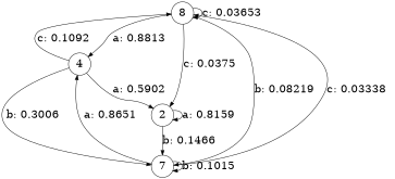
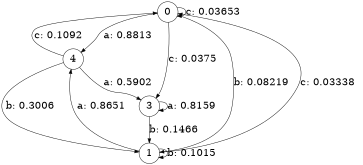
  digraph {
    node [fontsize=24 shape=circle]
    edge [fontsize=24]
-   0 [label=8]
+   0
    n2 [label=4]
-   1 [label=7]
-   3 [label=2]
+   1
+   3
    0 -> 0 [label="c: 0.03653  "]
    0 -> n2 [label="a: 0.8813   "]
    0 -> 1 [label="b: 0.08219  "]
    0 -> 3 [label="c: 0.0375   "]
    n2 -> 0 [label="c: 0.1092   "]
    n2 -> 1 [label="b: 0.3006   "]
    n2 -> 3 [label="a: 0.5902   "]
    1 -> 0 [label="c: 0.03338  "]
    1 -> n2 [label="a: 0.8651   "]
    1 -> 1 [label="b: 0.1015   "]
    3 -> 1 [label="b: 0.1466   "]
    3 -> 3 [label="a: 0.8159   "]
  }
